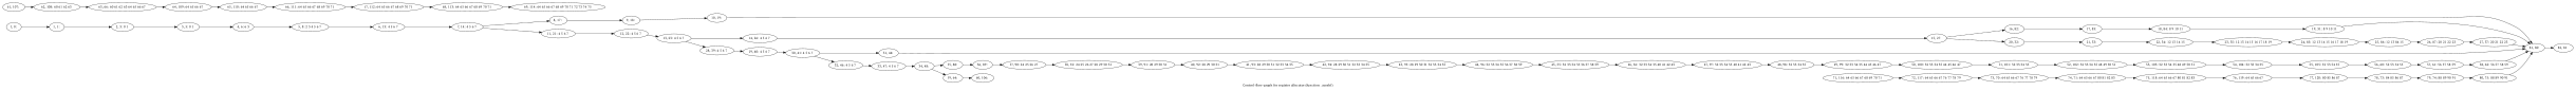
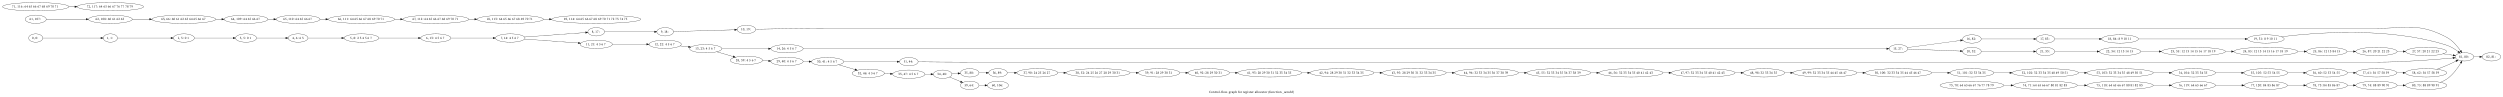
  digraph {
    fontname="PT Serif"
    label="Control-flow-graph for register allocator (function _acoshf)"
    rankdir=LR
    node [fontname="PT Serif"]
    edge [fontname="PT Serif"]
    n1 [label="0, 0: "]
    n2 [label="1, 1: "]
    n3 [label="2, 3: 0 1 "]
    n4 [label="3, 5: 0 1 "]
    n5 [label="4, 6: 6 3"]
    n6 [label="5, 8: 2 3 4 5 6 7 "]
    n7 [label="6, 13: 4 5 6 7 "]
    n8 [label="7, 14: 4 5 6 7 "]
    n9 [label="8, 17: "]
    n10 [label="11, 21: 4 5 6 7 "]
    n11 [label="9, 18: "]
    n12 [label="12, 22: 4 5 6 7 "]
    n13 [label="10, 19: "]
    n14 [label="81, 80: "]
    n15 [label="82, 81: "]
    n16 [label="13, 23: 4 5 6 7 "]
    n17 [label="14, 26: 4 5 6 7 "]
    n18 [label="28, 39: 4 5 6 7 "]
    n19 [label="15, 27: "]
    n20 [label="29, 40: 4 5 6 7 "]
    n21 [label="16, 82: "]
    n22 [label="20, 32: "]
    n23 [label="17, 83: "]
    n24 [label="21, 33: "]
    n25 [label="18, 84: 8 9 10 11 "]
    n26 [label="19, 31: 8 9 10 11 "]
    n27 [label="22, 34: 12 13 14 15 "]
    n28 [label="23, 35: 12 13 14 15 16 17 18 19 "]
    n29 [label="24, 85: 12 13 14 15 16 17 18 19 "]
    n30 [label="25, 86: 12 13 84 15"]
    n31 [label="26, 87: 20 21 22 23 "]
    n32 [label="27, 37: 20 21 22 23 "]
    n33 [label="30, 41: 4 5 6 7 "]
    n34 [label="31, 44: "]
    n35 [label="32, 46: 4 5 6 7 "]
    n36 [label="33, 47: 4 5 6 7 "]
    n37 [label="34, 48: "]
    n38 [label="35, 88: "]
    n39 [label="59, 64: "]
    n40 [label="36, 89: "]
    n41 [label="60, 106: "]
    n42 [label="37, 90: 24 25 26 27 "]
    n43 [label="38, 52: 24 25 26 27 28 29 30 31 "]
    n44 [label="39, 91: 28 29 30 31 "]
    n45 [label="40, 92: 28 29 30 31 "]
    n46 [label="41, 93: 28 29 30 31 32 33 34 35 "]
    n47 [label="42, 94: 28 29 30 31 32 33 34 35 "]
    n48 [label="43, 95: 28 29 30 31 32 33 34 35 "]
    n49 [label="44, 96: 32 33 34 35 36 37 38 39 "]
    n50 [label="45, 55: 32 33 34 35 36 37 38 39 "]
    n51 [label="46, 56: 32 33 34 35 40 41 42 43 "]
    n52 [label="47, 97: 32 33 34 35 40 41 42 43 "]
    n53 [label="48, 98: 32 33 34 35 "]
    n54 [label="49, 99: 32 33 34 35 44 45 46 47 "]
    n55 [label="50, 100: 32 33 34 35 44 45 46 47 "]
    n56 [label="51, 101: 32 33 34 35 "]
    n57 [label="52, 102: 32 33 34 35 48 49 50 51 "]
    n58 [label="53, 103: 32 33 34 35 48 49 50 51 "]
    n59 [label="54, 104: 32 33 34 35 "]
    n60 [label="55, 105: 52 53 54 55 "]
    n61 [label="56, 60: 52 53 54 55 "]
    n62 [label="57, 61: 56 57 58 59 "]
    n63 [label="58, 62: 56 57 58 59 "]
    n64 [label="61, 107: "]
    n65 [label="62, 108: 60 61 62 63 "]
    n66 [label="63, 66: 60 61 62 63 64 65 66 67 "]
    n67 [label="64, 109: 64 65 66 67 "]
    n68 [label="65, 110: 64 65 66 67 "]
    n69 [label="66, 111: 64 65 66 67 68 69 70 71 "]
    n70 [label="67, 112: 64 65 66 67 68 69 70 71 "]
    n71 [label="68, 113: 64 65 66 67 68 69 70 71 "]
    n72 [label="69, 114: 64 65 66 67 68 69 70 71 72 73 74 75 "]
    n73 [label="71, 116: 64 65 66 67 68 69 70 71 "]
    n74 [label="72, 117: 64 65 66 67 76 77 78 79 "]
    n75 [label="73, 70: 64 65 66 67 76 77 78 79 "]
    n76 [label="74, 71: 64 65 66 67 80 81 82 83 "]
    n77 [label="75, 118: 64 65 66 67 80 81 82 83 "]
    n78 [label="76, 119: 64 65 66 67 "]
-   n79 [label="77, 120: 80 85 86 87"]
+   n79 [label="77, 120: 84 85 86 87 "]
    n80 [label="78, 73: 84 85 86 87 "]
    n81 [label="79, 74: 88 89 90 91 "]
    n82 [label="80, 75: 88 89 90 91 "]
    n1 -> n2
    n2 -> n3
    n3 -> n4
    n4 -> n5
    n5 -> n6
    n6 -> n7
    n7 -> n8
    n8 -> n9
    n8 -> n10
    n9 -> n11
    n10 -> n12
    n11 -> n13
    n12 -> n16
    n13 -> n14
    n14 -> n15
    n16 -> n17
    n16 -> n18
    n17 -> n19
    n18 -> n20
    n19 -> n21
    n19 -> n22
    n20 -> n33
    n21 -> n23
    n22 -> n24
    n23 -> n25
    n24 -> n27
    n25 -> n26
    n26 -> n14
    n27 -> n28
    n28 -> n29
    n29 -> n30
    n30 -> n31
    n31 -> n32
    n32 -> n14
    n33 -> n34
    n33 -> n35
    n34 -> n14
    n35 -> n36
    n36 -> n37
    n37 -> n38
    n37 -> n39
    n38 -> n40
    n39 -> n41
    n40 -> n42
    n42 -> n43
    n43 -> n44
    n44 -> n45
    n45 -> n46
    n46 -> n47
    n47 -> n48
    n48 -> n49
    n49 -> n50
    n50 -> n51
    n51 -> n52
    n52 -> n53
    n53 -> n54
    n54 -> n55
    n55 -> n56
    n56 -> n57
    n57 -> n58
    n58 -> n59
    n59 -> n60
    n60 -> n61
    n61 -> n62
    n62 -> n63
    n63 -> n14
    n64 -> n65
    n65 -> n66
    n66 -> n67
    n67 -> n68
    n68 -> n69
    n69 -> n70
    n70 -> n71
    n71 -> n72
    n73 -> n74
-   n74 -> n75
    n75 -> n76
    n76 -> n77
    n77 -> n78
    n78 -> n79
    n79 -> n80
    n80 -> n81
    n81 -> n82
    n82 -> n14
  }
